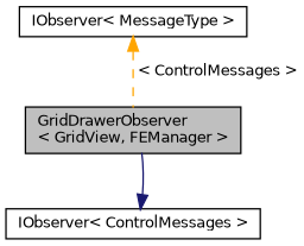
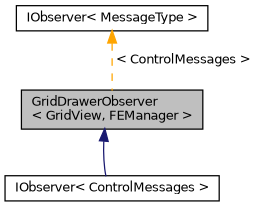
  digraph {
    node [color=black fillcolor=white fontname=Helvetica fontsize=10 shape=record style=filled]
    edge [dir=back fontname=Helvetica fontsize=10 labelfontname=Helvetica labelfontsize=10]
    n1 [fillcolor=grey75 fontcolor=black height=0.2 label="GridDrawerObserver\l\< GridView, FEManager \>" width=0.4]
    n2 [height=0.2 label="IObserver\< ControlMessages \>" width=0.4]
    n3 [height=0.2 label="IObserver\< MessageType \>" width=0.4]
-   n2 -> n1 [color=midnightblue style=solid]
+   n1 -> n2 [color=midnightblue style=solid]
    n3 -> n1 [color=orange label=" \< ControlMessages \>" style=dashed]
  }
